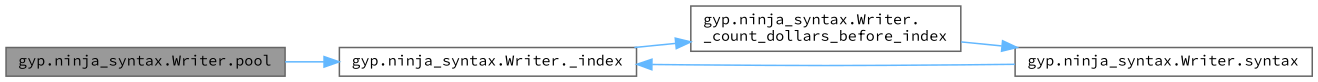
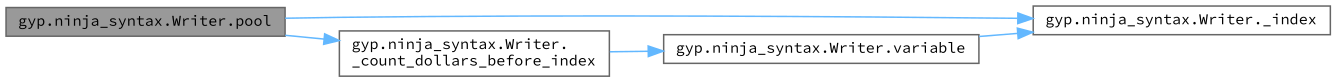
  digraph {
    fontname="Source Code Pro"
    rankdir=LR
    node [color=grey40 fillcolor=white fontname="Source Code Pro" fontsize=10 shape=box style=filled]
    edge [color=steelblue1 fontname="Source Code Pro" fontsize=10 labelfontname=Helvetica labelfontsize=10 style=solid]
    n1 [color=gray40 fillcolor=grey60 fontcolor=black height=0.2 label="gyp.ninja_syntax.Writer.pool" width=0.4]
    n2 [height=0.2 label="gyp.ninja_syntax.Writer._index" width=0.4]
    n3 [height=0.2 label="gyp.ninja_syntax.Writer.\l_count_dollars_before_index" width=0.4]
-   n4 [height=0.2 label="gyp.ninja_syntax.Writer.syntax" width=0.4]
+   n4 [height=0.2 label="gyp.ninja_syntax.Writer.variable" width=0.4]
    n1 -> n2
-   n2 -> n3
+   n1 -> n3
    n3 -> n4
    n4 -> n2
  }
